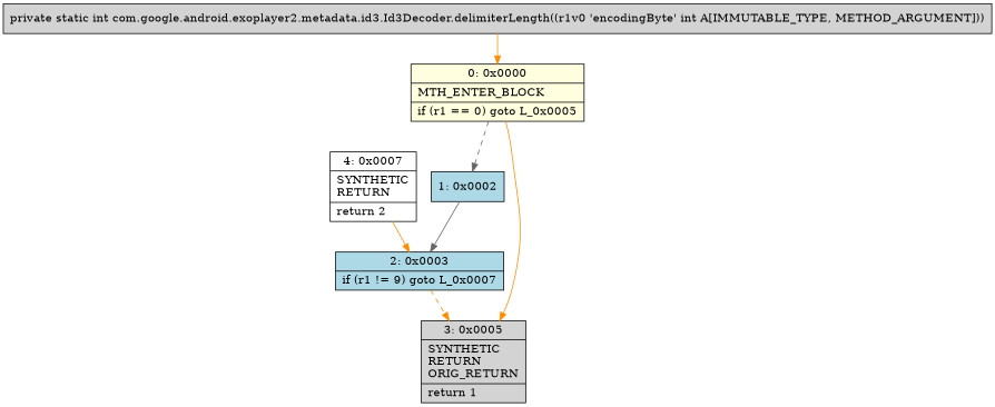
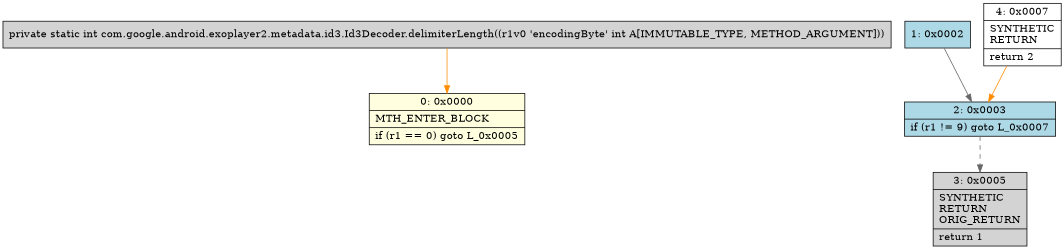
  digraph {
    node [fillcolor=lightblue shape=record style=filled]
    edge [color=darkorange]
    n1 [fillcolor=lightyellow label="{0\:\ 0x0000|MTH_ENTER_BLOCK\l|if (r1 == 0) goto L_0x0005\l}"]
    n2 [label="{1\:\ 0x0002}"]
    n3 [fillcolor=lightgrey label="{3\:\ 0x0005|SYNTHETIC\lRETURN\lORIG_RETURN\l|return 1\l}"]
    n4 [label="{2\:\ 0x0003|if (r1 != 9) goto L_0x0007\l}"]
    n5 [fillcolor=white label="{4\:\ 0x0007|SYNTHETIC\lRETURN\l|return 2\l}"]
    n6 [fillcolor=lightgrey label="{private static int com.google.android.exoplayer2.metadata.id3.Id3Decoder.delimiterLength((r1v0 'encodingByte' int A[IMMUTABLE_TYPE, METHOD_ARGUMENT])) }"]
-   n1 -> n2 [color=gray40 style=dashed]
-   n1 -> n3
    n2 -> n4 [color=gray40]
-   n4 -> n3 [style=dashed]
+   n4 -> n3 [color=gray40 style=dashed]
    n5 -> n4
    n6 -> n1
  }
